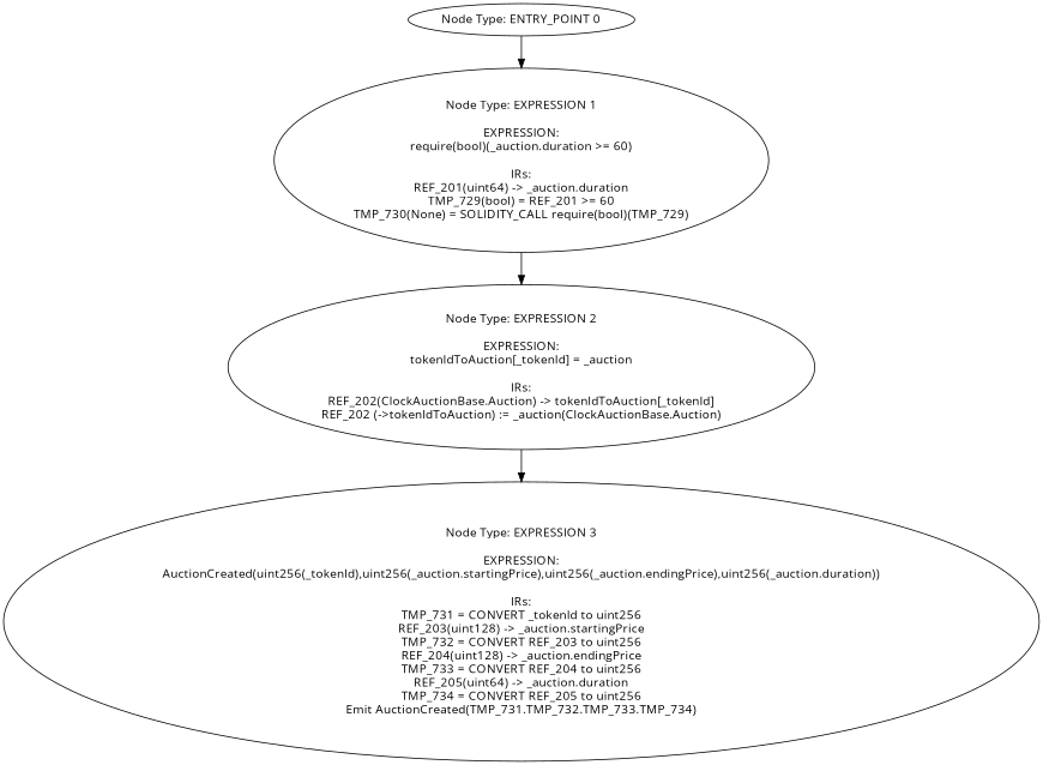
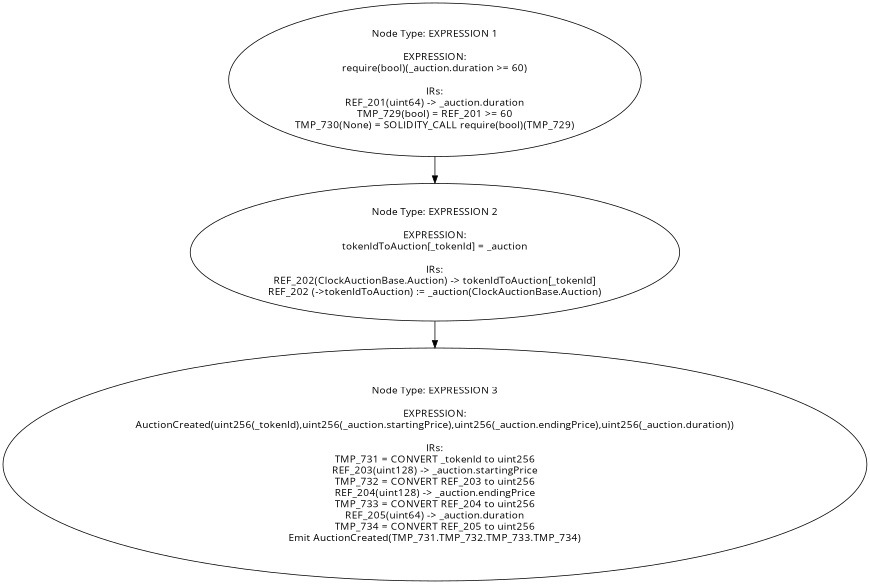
  digraph {
    fontname="Open Sans"
    node [fontname="Open Sans"]
    edge [fontname="Open Sans"]
-   n1 [label="Node Type: ENTRY_POINT 0\n"]
    n2 [label="Node Type: EXPRESSION 1\n\nEXPRESSION:\nrequire(bool)(_auction.duration >= 60)\n\nIRs:\nREF_201(uint64) -> _auction.duration\nTMP_729(bool) = REF_201 >= 60\nTMP_730(None) = SOLIDITY_CALL require(bool)(TMP_729)"]
    n3 [label="Node Type: EXPRESSION 2\n\nEXPRESSION:\ntokenIdToAuction[_tokenId] = _auction\n\nIRs:\nREF_202(ClockAuctionBase.Auction) -> tokenIdToAuction[_tokenId]\nREF_202 (->tokenIdToAuction) := _auction(ClockAuctionBase.Auction)"]
    n4 [label="Node Type: EXPRESSION 3\n\nEXPRESSION:\nAuctionCreated(uint256(_tokenId),uint256(_auction.startingPrice),uint256(_auction.endingPrice),uint256(_auction.duration))\n\nIRs:\nTMP_731 = CONVERT _tokenId to uint256\nREF_203(uint128) -> _auction.startingPrice\nTMP_732 = CONVERT REF_203 to uint256\nREF_204(uint128) -> _auction.endingPrice\nTMP_733 = CONVERT REF_204 to uint256\nREF_205(uint64) -> _auction.duration\nTMP_734 = CONVERT REF_205 to uint256\nEmit AuctionCreated(TMP_731.TMP_732.TMP_733.TMP_734)"]
-   n1 -> n2
    n2 -> n3
    n3 -> n4
  }
